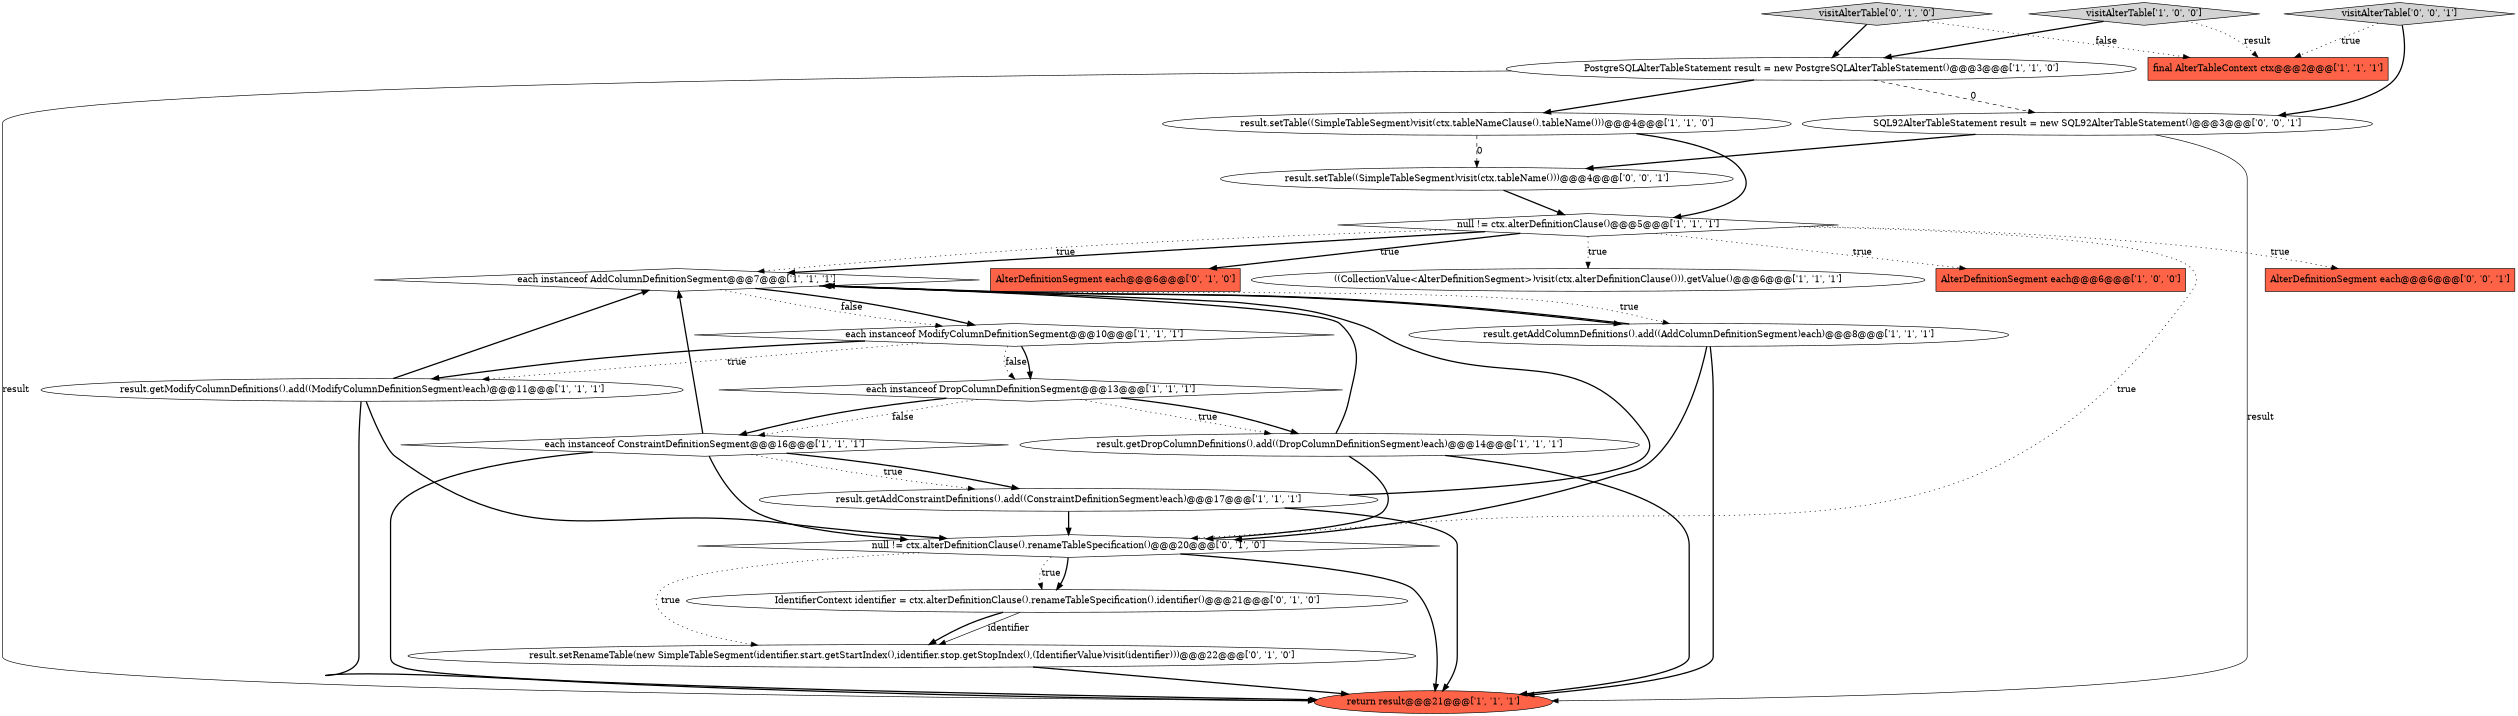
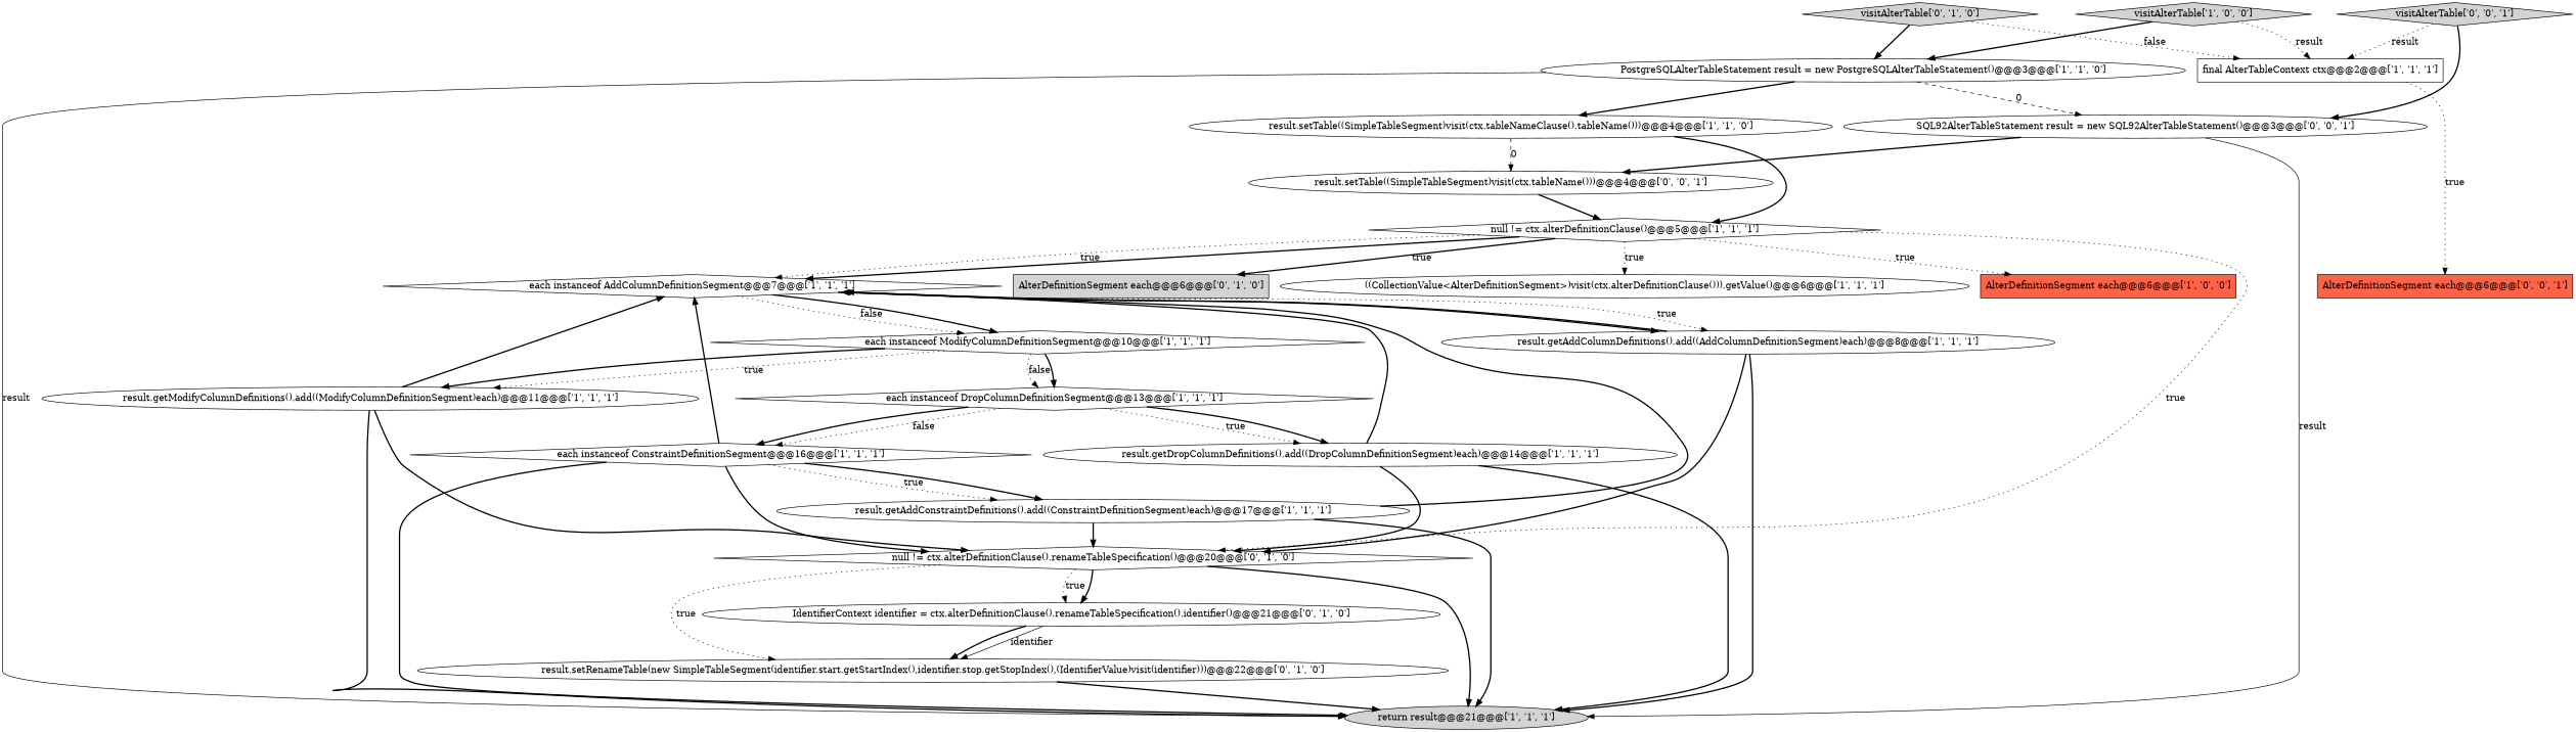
  digraph {
    node [fillcolor=white shape=ellipse style=filled]
    edge [style=bold]
    n1 [label="SQL92AlterTableStatement result = new SQL92AlterTableStatement()@@@3@@@['0', '0', '1']"]
-   n2 [fillcolor=tomato label="return result@@@21@@@['1', '1', '1']"]
+   n2 [fillcolor=lightgray label="return result@@@21@@@['1', '1', '1']"]
    n3 [label="result.setTable((SimpleTableSegment)visit(ctx.tableName()))@@@4@@@['0', '0', '1']"]
    n4 [label="null != ctx.alterDefinitionClause()@@@5@@@['1', '1', '1']" shape=diamond]
    n5 [label="result.getAddColumnDefinitions().add((AddColumnDefinitionSegment)each)@@@8@@@['1', '1', '1']"]
    n6 [label="each instanceof AddColumnDefinitionSegment@@@7@@@['1', '1', '1']" shape=diamond]
    n7 [label="null != ctx.alterDefinitionClause().renameTableSpecification()@@@20@@@['0', '1', '0']" shape=diamond]
    n8 [label="each instanceof ModifyColumnDefinitionSegment@@@10@@@['1', '1', '1']" shape=diamond]
    n9 [label="result.setRenameTable(new SimpleTableSegment(identifier.start.getStartIndex(),identifier.stop.getStopIndex(),(IdentifierValue)visit(identifier)))@@@22@@@['0', '1', '0']"]
    n10 [label="IdentifierContext identifier = ctx.alterDefinitionClause().renameTableSpecification().identifier()@@@21@@@['0', '1', '0']"]
    n11 [fillcolor=lightgray label="visitAlterTable['1', '0', '0']" shape=diamond]
    n12 [label="PostgreSQLAlterTableStatement result = new PostgreSQLAlterTableStatement()@@@3@@@['1', '1', '0']"]
-   n13 [fillcolor=tomato label="final AlterTableContext ctx@@@2@@@['1', '1', '1']" shape=box]
+   n13 [label="final AlterTableContext ctx@@@2@@@['1', '1', '1']" shape=box]
    n14 [label="result.setTable((SimpleTableSegment)visit(ctx.tableNameClause().tableName()))@@@4@@@['1', '1', '0']"]
    n15 [fillcolor=lightgray label="visitAlterTable['0', '0', '1']" shape=diamond]
    n16 [fillcolor=tomato label="AlterDefinitionSegment each@@@6@@@['0', '0', '1']" shape=box]
-   n17 [fillcolor=tomato label="AlterDefinitionSegment each@@@6@@@['0', '1', '0']" shape=box]
+   n17 [fillcolor=lightgray label="AlterDefinitionSegment each@@@6@@@['0', '1', '0']" shape=box]
    n18 [label="((CollectionValue<AlterDefinitionSegment>)visit(ctx.alterDefinitionClause())).getValue()@@@6@@@['1', '1', '1']"]
    n19 [fillcolor=tomato label="AlterDefinitionSegment each@@@6@@@['1', '0', '0']" shape=box]
    n20 [label="each instanceof DropColumnDefinitionSegment@@@13@@@['1', '1', '1']" shape=diamond]
    n21 [label="each instanceof ConstraintDefinitionSegment@@@16@@@['1', '1', '1']" shape=diamond]
    n22 [label="result.getDropColumnDefinitions().add((DropColumnDefinitionSegment)each)@@@14@@@['1', '1', '1']"]
    n23 [label="result.getAddConstraintDefinitions().add((ConstraintDefinitionSegment)each)@@@17@@@['1', '1', '1']"]
    n24 [label="result.getModifyColumnDefinitions().add((ModifyColumnDefinitionSegment)each)@@@11@@@['1', '1', '1']"]
    n25 [fillcolor=lightgray label="visitAlterTable['0', '1', '0']" shape=diamond]
    n1 -> n2 [label=result style=solid]
    n1 -> n3
    n3 -> n4
    n4 -> n6
    n4 -> n6 [label=true style=dotted]
    n4 -> n7 [label=true style=dotted]
-   n4 -> n16 [label=true style=dotted]
+   n13 -> n16 [label=true style=dotted]
    n4 -> n17 [label=true]
    n4 -> n18 [label=true style=dotted]
    n4 -> n19 [label=true style=dotted]
    n5 -> n2
    n5 -> n6
    n5 -> n7
    n6 -> n5 [label=true style=dotted]
    n6 -> n5
    n6 -> n8 [label=false style=dotted]
    n6 -> n8
    n7 -> n2
    n7 -> n9 [label=true style=dotted]
    n7 -> n10
    n7 -> n10 [label=true style=dotted]
    n8 -> n20 [label=false style=dotted]
    n8 -> n20
    n8 -> n24
    n8 -> n24 [label=true style=dotted]
    n9 -> n2
    n10 -> n9 [label=identifier style=solid]
    n10 -> n9
    n11 -> n12
    n11 -> n13 [label=result style=dotted]
    n12 -> n1 [label=0 style=dashed]
    n12 -> n2 [label=result style=solid]
    n12 -> n14
    n14 -> n3 [label=0 style=dashed]
    n14 -> n4
    n15 -> n1
-   n15 -> n13 [label=true style=dotted]
+   n15 -> n13 [label=result style=dotted]
    n20 -> n21 [label=false style=dotted]
    n20 -> n21
    n20 -> n22 [label=true style=dotted]
    n20 -> n22
    n21 -> n2
    n21 -> n6
    n21 -> n7
    n21 -> n23 [label=true style=dotted]
    n21 -> n23
    n22 -> n2
    n22 -> n6
    n22 -> n7
    n23 -> n2
    n23 -> n6
    n23 -> n7
    n24 -> n2
    n24 -> n6
    n24 -> n7
    n25 -> n12
    n25 -> n13 [label=false style=dotted]
  }
